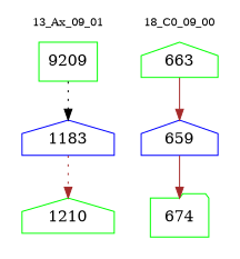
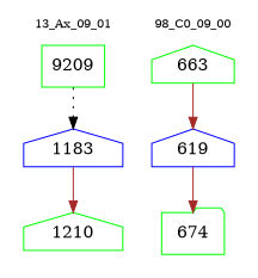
  digraph {
    node [color=green shape=house]
    edge [color=brown style=dotted]
    n1 [label=9209 shape=box]
    n2 [color=blue label=1183]
    n3 [label=1210]
    n4 [label=663]
-   n5 [color=blue label=659]
+   n5 [color=blue label=619]
    n6 [label=674 shape=folder]
    subgraph cluster_1 {
      color=white
      fontsize=10
      label="13_Ax_09_01"
      n1
      n2
      n3
    }
    subgraph cluster_2 {
      color=white
      fontsize=10
-     label="18_C0_09_00"
+     label="98_C0_09_00"
      n4
      n5
      n6
    }
    n1 -> n2 [color=black]
-   n2 -> n3
+   n2 -> n3 [style=solid]
    n4 -> n5 [style=solid]
    n5 -> n6 [style=solid]
  }
